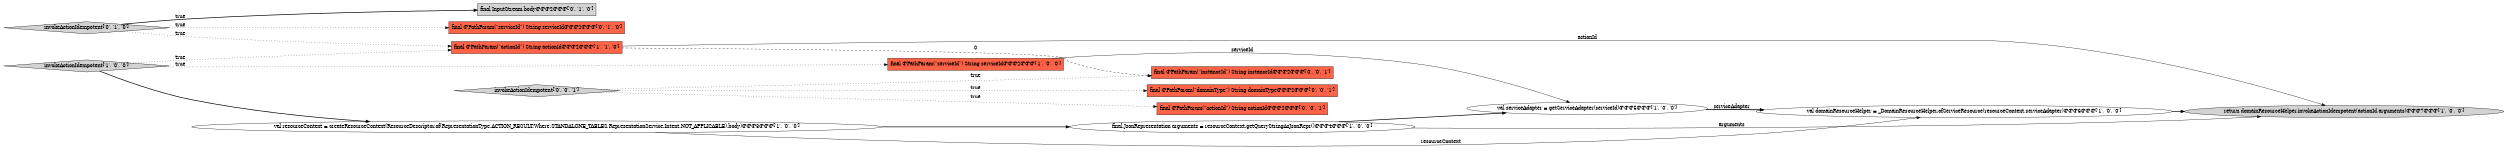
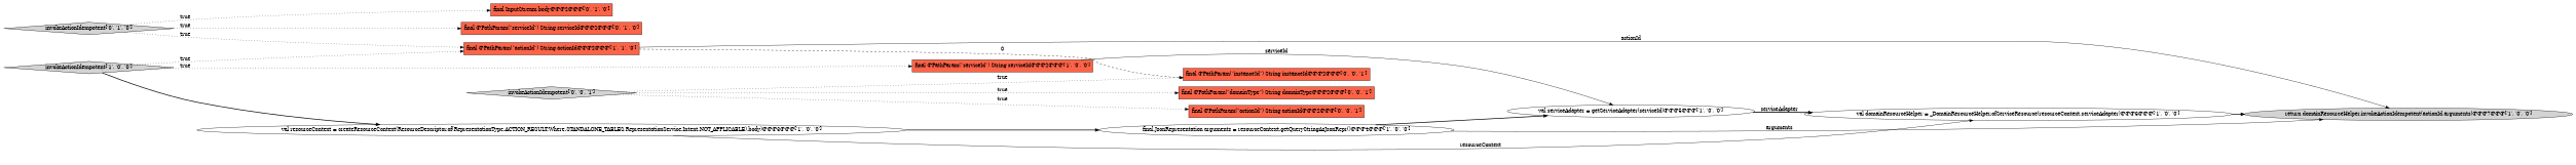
  digraph {
    rankdir=LR
    node [fillcolor=tomato shape=box style=filled]
    edge [style=dotted]
-   n1 [fillcolor=lightgray label="final InputStream body@@@2@@@['0', '1', '0']"]
+   n1 [label="final InputStream body@@@2@@@['0', '1', '0']"]
    n2 [label="final @PathParam(\"domainType\") String domainType@@@2@@@['0', '0', '1']"]
    n3 [label="final @PathParam(\"actionId\") String actionId@@@2@@@['1', '1', '0']"]
    n4 [fillcolor=lightgray label="return domainResourceHelper.invokeActionIdempotent(actionId,arguments)@@@7@@@['1', '0', '0']" shape=ellipse]
    n5 [label="final @PathParam(\"instanceId\") String instanceId@@@2@@@['0', '0', '1']"]
    n6 [fillcolor=white label="val domainResourceHelper = _DomainResourceHelper.ofServiceResource(resourceContext,serviceAdapter)@@@6@@@['1', '0', '0']" shape=ellipse]
    n7 [fillcolor=white label="val resourceContext = createResourceContext(ResourceDescriptor.of(RepresentationType.ACTION_RESULT,Where.STANDALONE_TABLES,RepresentationService.Intent.NOT_APPLICABLE),body)@@@3@@@['1', '0', '0']" shape=ellipse]
    n8 [fillcolor=white label="final JsonRepresentation arguments = resourceContext.getQueryStringAsJsonRepr()@@@4@@@['1', '0', '0']" shape=ellipse]
    n9 [fillcolor=white label="val serviceAdapter = getServiceAdapter(serviceId)@@@5@@@['1', '0', '0']" shape=ellipse]
    n10 [fillcolor=lightgray label="invokeActionIdempotent['0', '0', '1']" shape=diamond]
    n11 [label="final @PathParam(\"actionId\") String actionId@@@2@@@['0', '0', '1']"]
    n12 [fillcolor=lightgray label="invokeActionIdempotent['1', '0', '0']" shape=diamond]
    n13 [label="final @PathParam(\"serviceId\") String serviceId@@@2@@@['1', '0', '0']"]
    n14 [fillcolor=lightgray label="invokeActionIdempotent['0', '1', '0']" shape=diamond]
    n15 [label="final @PathParam(\"serviceId\") String serviceId@@@2@@@['0', '1', '0']"]
    n3 -> n4 [label=actionId style=solid]
    n3 -> n5 [label=0 style=dashed]
    n6 -> n4 [style=bold]
    n7 -> n6 [label=resourceContext style=solid]
    n7 -> n8 [style=bold]
    n8 -> n4 [label=arguments style=solid]
    n8 -> n9 [style=bold]
    n9 -> n6 [label=serviceAdapter style=solid]
    n9 -> n6 [style=bold]
    n10 -> n2 [label=true]
    n10 -> n5 [label=true]
    n10 -> n11 [label=true]
    n12 -> n3 [label=true]
    n12 -> n7 [style=bold]
    n12 -> n13 [label=true]
    n13 -> n9 [label=serviceId style=solid]
-   n14 -> n1 [label=true style=bold]
+   n14 -> n1 [label=true]
    n14 -> n3 [label=true]
    n14 -> n15 [label=true]
  }
